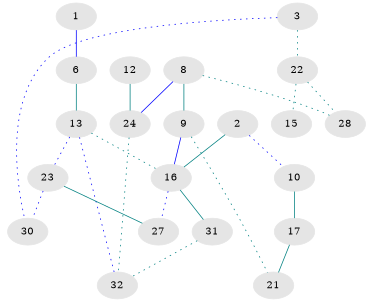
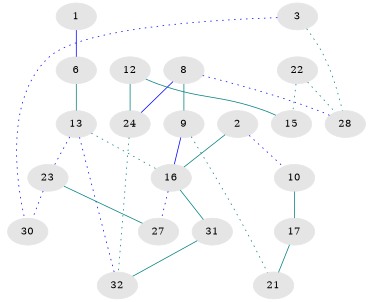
  graph {
    node [color=gray90 style=filled]
    edge [color=teal style=dotted weight=1.0]
    1
    6
    13
    2
    10
    16
    17
    27
    31
    3
    28
    30
    23
    32
    8
    9
    24
    21
    12
    n20 [label=15]
    22
    1 -- 6 [color=blue style=solid]
    6 -- 13 [style=solid]
    13 -- 16 [weight=2.0]
    13 -- 23 [color=blue]
    13 -- 32 [color=blue]
    2 -- 10 [color=blue]
    2 -- 16 [style=solid]
    10 -- 17 [style=solid]
    16 -- 27 [color=blue weight=2.0]
    16 -- 31 [style=solid weight=2.0]
    17 -- 21 [style=solid]
-   31 -- 32
-   3 -- 22
+   31 -- 32 [style=solid]
+   3 -- 28
    3 -- 30 [color=blue]
    23 -- 27 [style=solid]
    23 -- 30 [color=blue]
-   8 -- 28
+   8 -- 28 [color=blue]
    8 -- 9 [style=solid]
    8 -- 24 [color=blue style=solid weight=2.0]
    9 -- 16 [color=blue style=solid]
    9 -- 21
    24 -- 32
    12 -- 24 [style=solid]
+   12 -- n20 [style=solid]
    22 -- 28
    22 -- n20
  }
